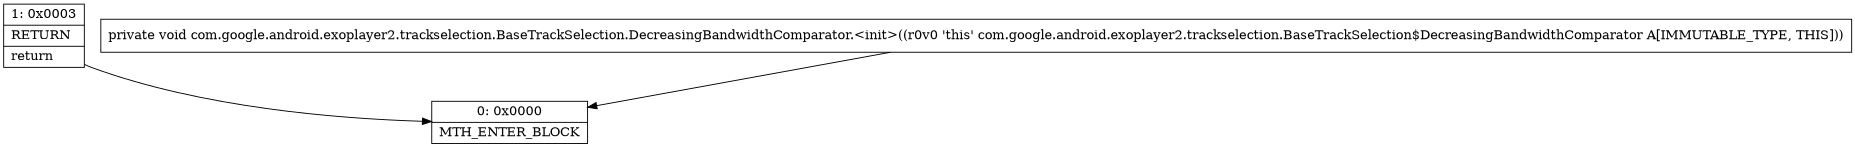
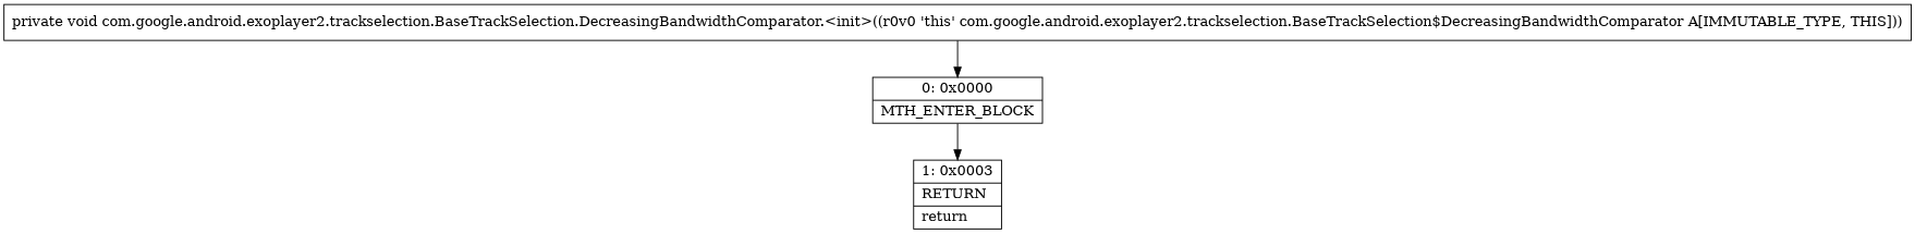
  digraph {
    node [shape=record]
    n1 [label="{0\:\ 0x0000|MTH_ENTER_BLOCK\l}"]
    n2 [label="{1\:\ 0x0003|RETURN\l|return\l}"]
    n3 [label="{private void com.google.android.exoplayer2.trackselection.BaseTrackSelection.DecreasingBandwidthComparator.\<init\>((r0v0 'this' com.google.android.exoplayer2.trackselection.BaseTrackSelection$DecreasingBandwidthComparator A[IMMUTABLE_TYPE, THIS])) }"]
-   n2 -> n1
+   n1 -> n2
    n3 -> n1
  }
